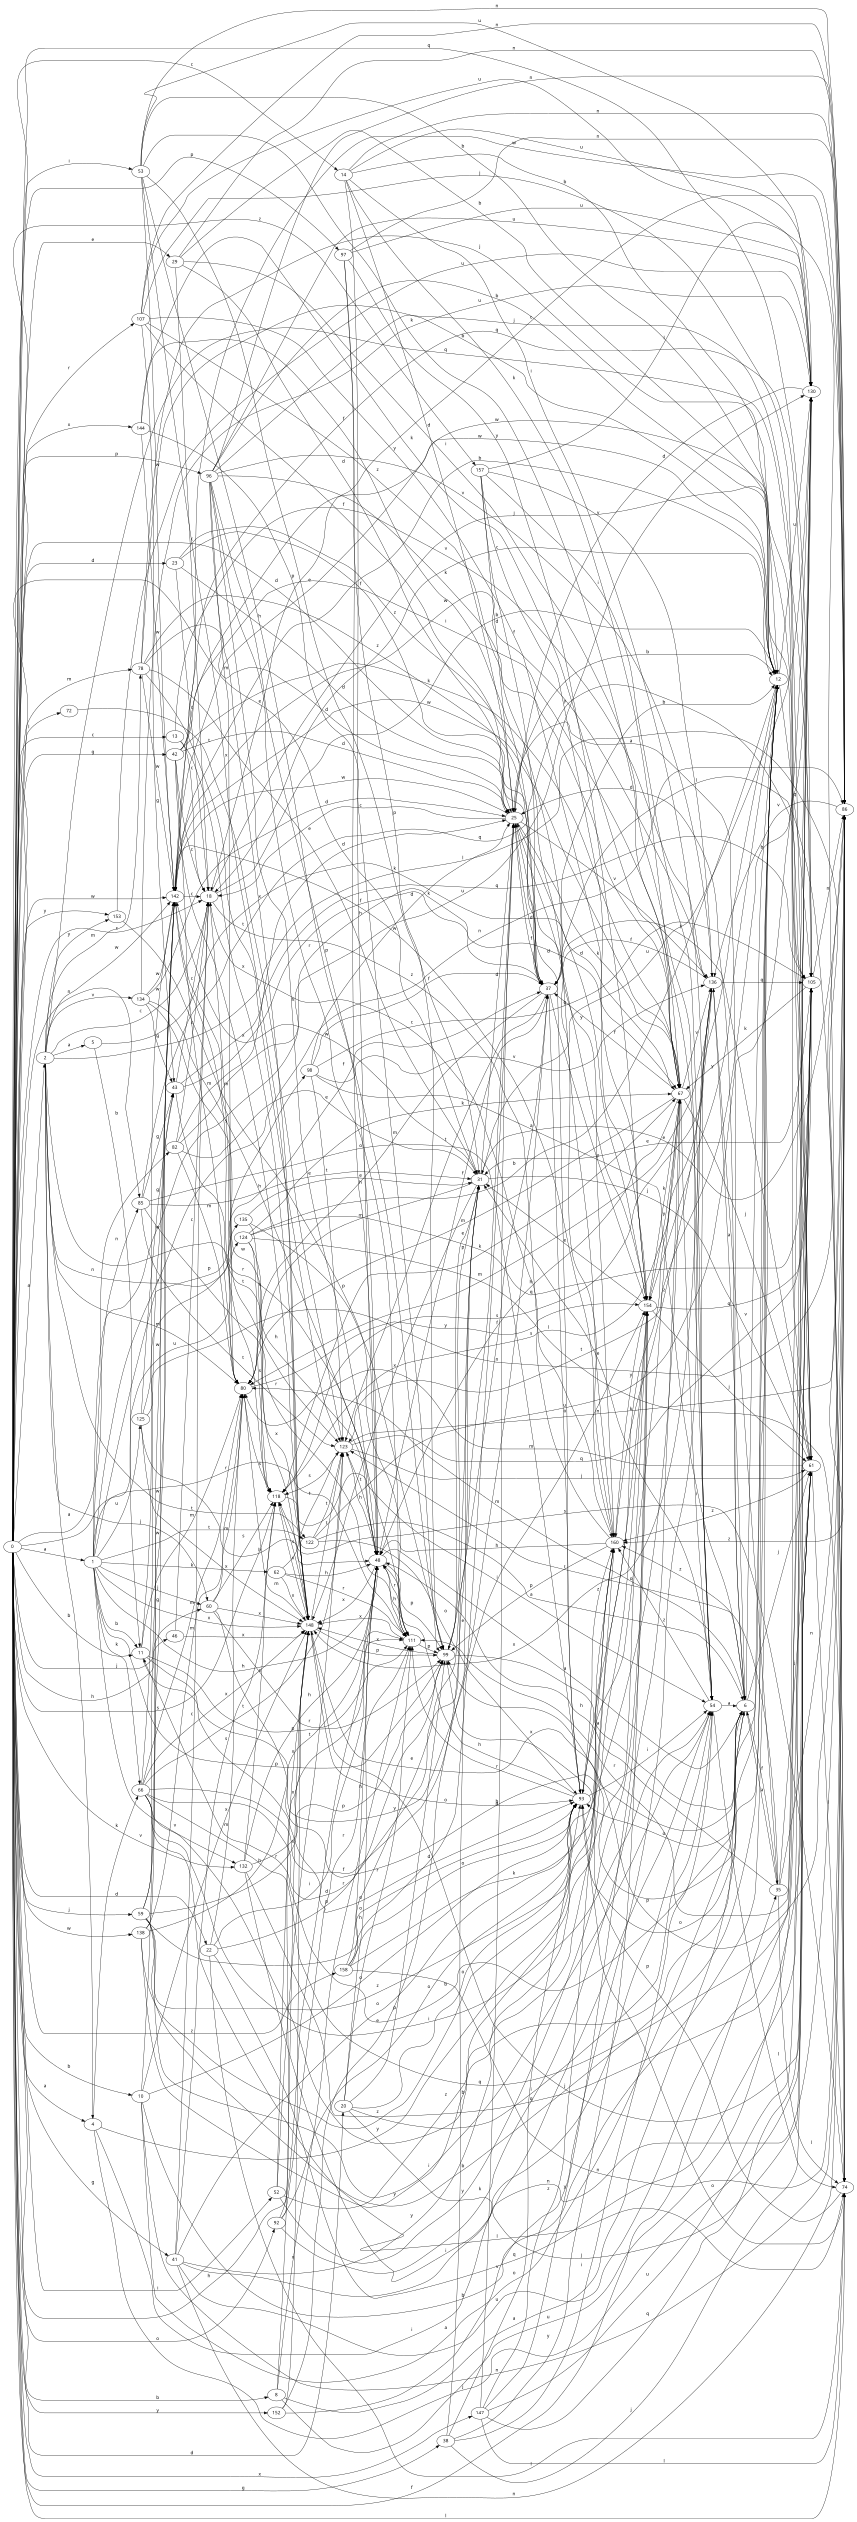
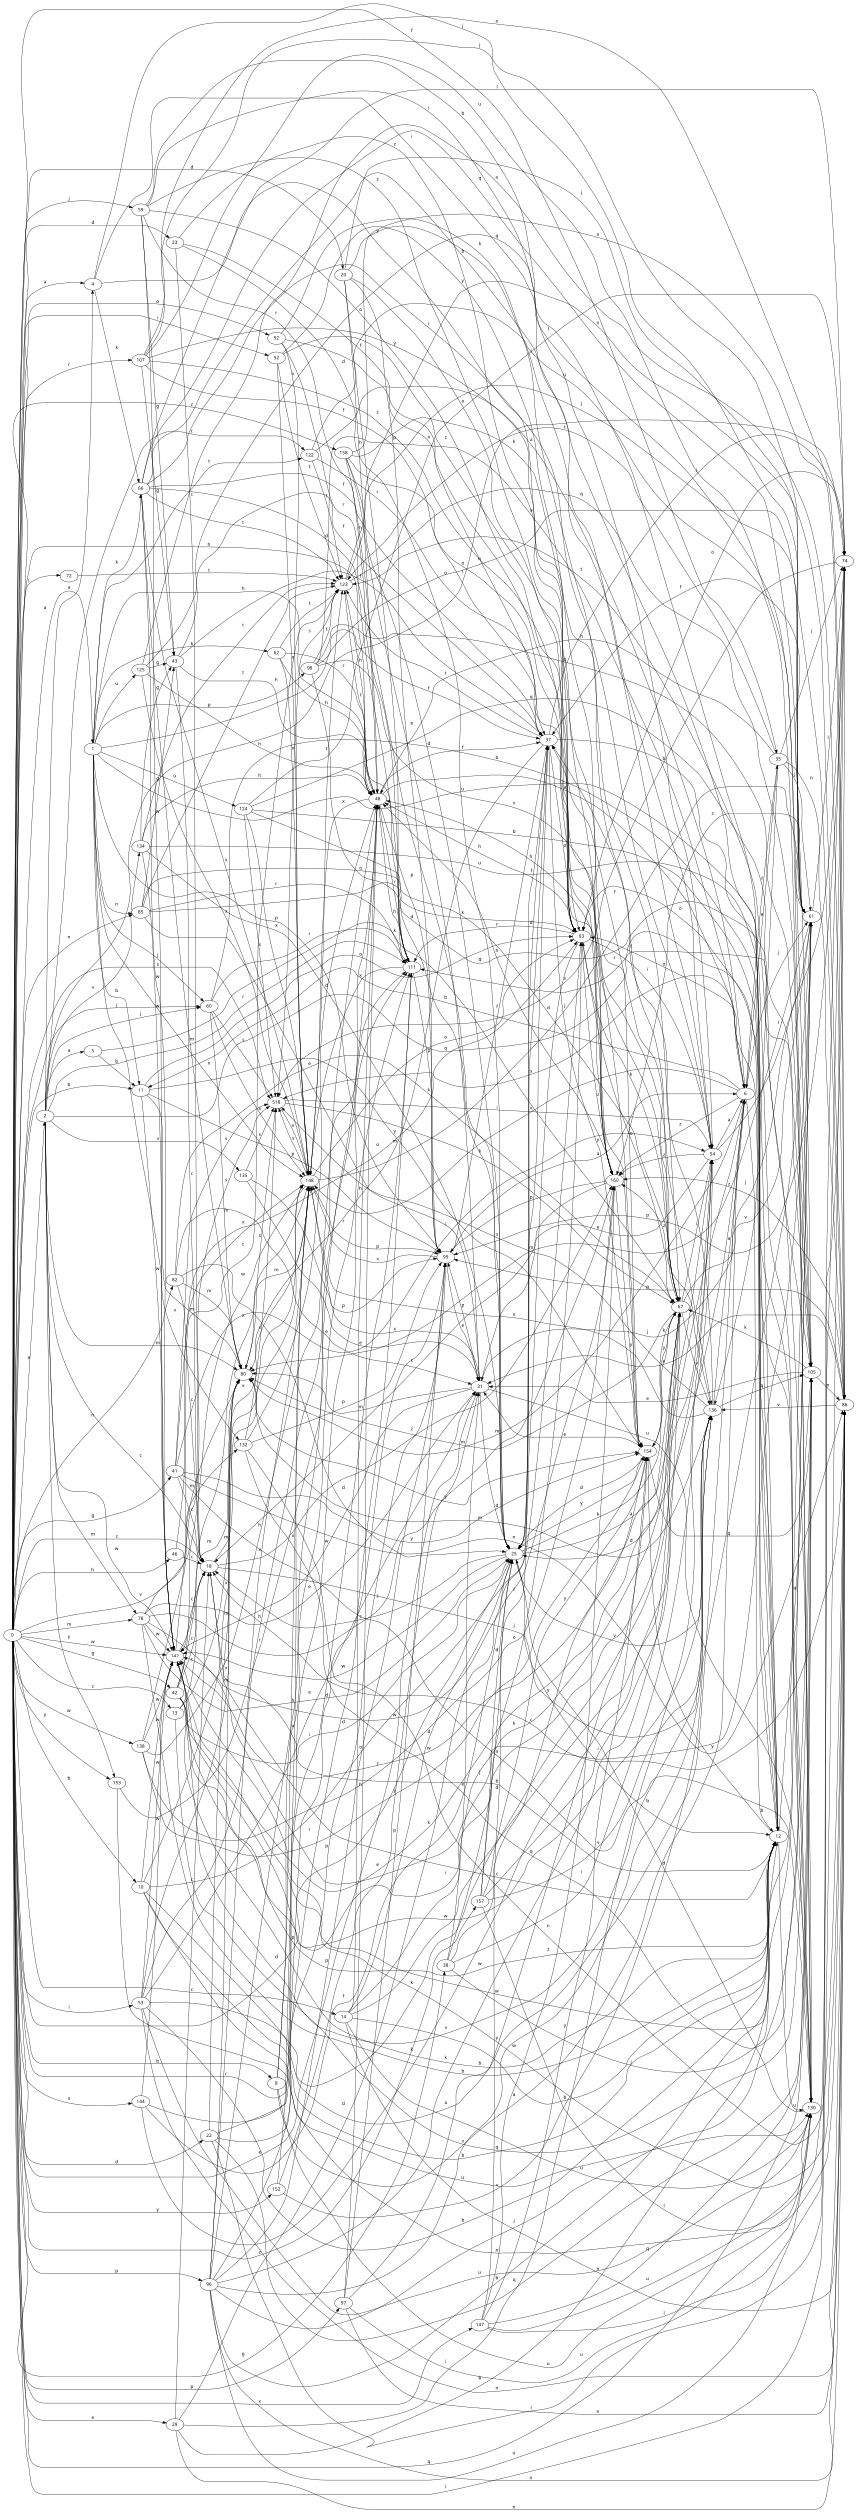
  strict digraph {
    fontname="Noto Sans"
    rankdir=LR
    node [fontname="Noto Sans"]
    edge [fontname="Noto Sans"]
    0
    1
    2
    4
    8
    10
    11
    14
    n9 [label=13]
    18
    20
    22
    23
    25
    29
    31
    35
    38
    41
    42
    46
    48
    52
    53
    59
    60
    72
    74
    78
    82
    85
    92
    96
    97
    105
    107
    111
-   118
+   118 [label=518]
    132
    138
    142
    144
    147
    152
    153
    157
    158
    62
    66
    86
    98
    99
    122
    124
    125
    130
    148
    5
    80
    134
    135
    54
    61
    154
    6
    12
    93
    67
    136
    160
    37
    123
    43
    0 -> 1 [label=a]
    0 -> 2 [label=a]
    0 -> 4 [label=a]
    0 -> 8 [label=b]
    0 -> 10 [label=b]
    0 -> 11 [label=b]
    0 -> 14 [label=c]
    0 -> n9 [label=c]
    0 -> 18 [label=c]
    0 -> 20 [label=d]
    0 -> 22 [label=d]
    0 -> 23 [label=d]
    0 -> 25 [label=d]
    0 -> 29 [label=e]
    0 -> 31 [label=e]
    0 -> 35 [label=f]
    0 -> 38 [label=g]
    0 -> 41 [label=g]
    0 -> 42 [label=g]
    0 -> 46 [label=h]
    0 -> 48 [label=h]
    0 -> 52 [label=i]
    0 -> 53 [label=i]
    0 -> 59 [label=j]
    0 -> 60 [label=j]
    0 -> 72 [label=l]
    0 -> 74 [label=l]
    0 -> 78 [label=m]
    0 -> 82 [label=n]
    0 -> 85 [label=n]
    0 -> 92 [label=o]
    0 -> 96 [label=p]
    0 -> 97 [label=p]
    0 -> 105 [label=q]
    0 -> 107 [label=r]
    0 -> 111 [label=r]
    0 -> 118 [label=s]
    0 -> 132 [label=v]
    0 -> 138 [label=w]
    0 -> 142 [label=w]
    0 -> 144 [label=x]
    0 -> 147 [label=x]
    0 -> 152 [label=y]
    0 -> 153 [label=y]
    0 -> 157 [label=z]
    0 -> 158 [label=z]
    1 -> 11 [label=b]
    1 -> 48 [label=h]
    1 -> 60 [label=j]
    1 -> 85 [label=n]
    1 -> 132 [label=v]
    1 -> 62 [label=k]
    1 -> 66 [label=k]
    1 -> 86 [label=n]
    1 -> 98 [label=p]
    1 -> 99 [label=p]
    1 -> 122 [label=t]
    1 -> 124 [label=u]
    1 -> 125 [label=u]
    1 -> 130 [label=u]
    1 -> 148 [label=x]
    2 -> 4 [label=a]
    2 -> 18 [label=c]
    2 -> 60 [label=j]
    2 -> 74 [label=l]
    2 -> 78 [label=m]
    2 -> 105 [label=q]
    2 -> 111 [label=r]
    2 -> 142 [label=w]
    2 -> 153 [label=y]
    2 -> 122 [label=t]
    2 -> 5 [label=a]
    2 -> 80 [label=m]
    2 -> 134 [label=v]
    2 -> 135 [label=v]
    4 -> 66 [label=k]
    4 -> 54 [label=i]
    4 -> 61 [label=j]
    4 -> 154 [label=y]
    8 -> 111 [label=r]
    8 -> 130 [label=u]
    8 -> 148 [label=x]
    8 -> 6 [label=a]
    10 -> 142 [label=w]
    10 -> 86 [label=n]
    10 -> 148 [label=x]
    10 -> 6 [label=a]
    10 -> 12 [label=b]
    10 -> 93 [label=o]
    11 -> 142 [label=w]
    11 -> 99 [label=p]
    11 -> 80 [label=m]
    11 -> 154 [label=y]
    11 -> 93 [label=o]
    14 -> 25 [label=d]
    14 -> 48 [label=h]
    14 -> 86 [label=n]
    14 -> 130 [label=u]
    14 -> 54 [label=i]
    14 -> 12 [label=b]
    14 -> 67 [label=k]
    n9 -> 18 [label=c]
    n9 -> 148 [label=x]
    n9 -> 136 [label=v]
    18 -> 80 [label=m]
    18 -> 61 [label=j]
    18 -> 12 [label=b]
    18 -> 160 [label=z]
    20 -> 48 [label=h]
    20 -> 111 [label=r]
    20 -> 99 [label=p]
    20 -> 54 [label=i]
    20 -> 61 [label=j]
    20 -> 93 [label=o]
    22 -> 74 [label=l]
    22 -> 105 [label=q]
    22 -> 111 [label=i]
    22 -> 99 [label=p]
    22 -> 80 [label=m]
    23 -> 18 [label=c]
    23 -> 25 [label=d]
    23 -> 160 [label=z]
    23 -> 37 [label=f]
    25 -> 18 [label=c]
    25 -> 142 [label=w]
    25 -> 154 [label=y]
    25 -> 6 [label=a]
    25 -> 12 [label=b]
    25 -> 67 [label=k]
    25 -> 136 [label=v]
    25 -> 37 [label=f]
    29 -> 18 [label=c]
    29 -> 25 [label=d]
    29 -> 86 [label=n]
    29 -> 54 [label=i]
    29 -> 12 [label=b]
    31 -> 25 [label=d]
    31 -> 142 [label=w]
    31 -> 99 [label=p]
    31 -> 130 [label=u]
    31 -> 148 [label=x]
    31 -> 80 [label=m]
    31 -> 61 [label=j]
    35 -> 48 [label=h]
    35 -> 74 [label=l]
    35 -> 86 [label=n]
    35 -> 61 [label=j]
    35 -> 6 [label=a]
    35 -> 136 [label=v]
    35 -> 123 [label=t]
    38 -> 31 [label=e]
    38 -> 54 [label=i]
    38 -> 61 [label=j]
    38 -> 154 [label=y]
    38 -> 93 [label=o]
    41 -> 18 [label=c]
    41 -> 118 [label=s]
    41 -> 86 [label=n]
    41 -> 130 [label=u]
    41 -> 54 [label=i]
    41 -> 154 [label=y]
    41 -> 93 [label=o]
    42 -> 18 [label=c]
    42 -> 25 [label=d]
    42 -> 105 [label=q]
    42 -> 148 [label=x]
    42 -> 80 [label=m]
    42 -> 54 [label=i]
    42 -> 67 [label=k]
    46 -> 18 [label=c]
    46 -> 148 [label=x]
    48 -> 111 [label=r]
    48 -> 99 [label=p]
    48 -> 148 [label=x]
    48 -> 6 [label=a]
    48 -> 37 [label=f]
    48 -> 123 [label=t]
    52 -> 148 [label=x]
    52 -> 154 [label=y]
    52 -> 160 [label=z]
    52 -> 123 [label=t]
    53 -> 31 [label=e]
    53 -> 48 [label=h]
    53 -> 142 [label=w]
    53 -> 86 [label=n]
    53 -> 130 [label=u]
    53 -> 148 [label=x]
    53 -> 12 [label=b]
    53 -> 67 [label=k]
    59 -> 111 [label=r]
    59 -> 142 [label=w]
    59 -> 54 [label=i]
    59 -> 12 [label=b]
    59 -> 93 [label=o]
    59 -> 160 [label=z]
    59 -> 43 [label=g]
    60 -> 111 [label=r]
    60 -> 118 [label=s]
    60 -> 148 [label=x]
    60 -> 80 [label=m]
    60 -> 12 [label=b]
    72 -> 123 [label=t]
    74 -> 118 [label=s]
    74 -> 99 [label=p]
    74 -> 93 [label=o]
    78 -> 25 [label=d]
    78 -> 31 [label=e]
    78 -> 142 [label=w]
    78 -> 61 [label=j]
    78 -> 12 [label=b]
    78 -> 160 [label=z]
    78 -> 123 [label=t]
    82 -> 18 [label=c]
    82 -> 25 [label=d]
    82 -> 31 [label=e]
    82 -> 80 [label=m]
    82 -> 67 [label=k]
    85 -> 31 [label=e]
    85 -> 105 [label=q]
    85 -> 111 [label=r]
    85 -> 93 [label=o]
    85 -> 123 [label=t]
    85 -> 43 [label=g]
    92 -> 111 [label=r]
    92 -> 148 [label=x]
    92 -> 93 [label=o]
    92 -> 67 [label=k]
    96 -> 48 [label=h]
    96 -> 111 [label=r]
    96 -> 86 [label=n]
    96 -> 99 [label=p]
    96 -> 130 [label=u]
    96 -> 148 [label=x]
    96 -> 80 [label=m]
    96 -> 61 [label=j]
    96 -> 12 [label=b]
    96 -> 67 [label=k]
    96 -> 136 [label=v]
    97 -> 48 [label=h]
    97 -> 86 [label=n]
    97 -> 99 [label=p]
    97 -> 130 [label=u]
    97 -> 154 [label=y]
    105 -> 31 [label=e]
    105 -> 86 [label=n]
    105 -> 67 [label=k]
    107 -> 86 [label=n]
    107 -> 130 [label=u]
    107 -> 61 [label=j]
    107 -> 154 [label=y]
    107 -> 160 [label=z]
    107 -> 37 [label=f]
    107 -> 43 [label=g]
    111 -> 48 [label=h]
    111 -> 99 [label=p]
    111 -> 148 [label=x]
    118 -> 148 [label=x]
    118 -> 54 [label=i]
    118 -> 67 [label=k]
    132 -> 48 [label=h]
    132 -> 105 [label=q]
    132 -> 118 [label=s]
    132 -> 86 [label=n]
    132 -> 99 [label=p]
    138 -> 48 [label=h]
    138 -> 142 [label=w]
    138 -> 80 [label=m]
    138 -> 154 [label=y]
    138 -> 160 [label=z]
    142 -> 18 [label=c]
    142 -> 118 [label=s]
    142 -> 12 [label=b]
    144 -> 142 [label=w]
    144 -> 99 [label=p]
    144 -> 67 [label=k]
    144 -> 37 [label=f]
    147 -> 25 [label=d]
    147 -> 74 [label=l]
    147 -> 105 [label=q]
    147 -> 130 [label=u]
    147 -> 154 [label=y]
    147 -> 160 [label=z]
    152 -> 31 [label=e]
    152 -> 148 [label=x]
    152 -> 136 [label=v]
    153 -> 111 [label=r]
    153 -> 130 [label=u]
    157 -> 25 [label=d]
    157 -> 74 [label=l]
    157 -> 54 [label=i]
    157 -> 154 [label=y]
    157 -> 136 [label=v]
    157 -> 37 [label=f]
    158 -> 25 [label=d]
    158 -> 31 [label=e]
    158 -> 48 [label=h]
    158 -> 86 [label=n]
    158 -> 93 [label=o]
    158 -> 67 [label=k]
    62 -> 48 [label=h]
    62 -> 111 [label=r]
    62 -> 148 [label=x]
    62 -> 123 [label=t]
    66 -> 25 [label=d]
    66 -> 74 [label=l]
    66 -> 105 [label=q]
    66 -> 142 [label=w]
    66 -> 148 [label=x]
    66 -> 80 [label=m]
    66 -> 54 [label=i]
    66 -> 12 [label=b]
    66 -> 37 [label=f]
    66 -> 123 [label=t]
    86 -> 18 [label=c]
    86 -> 31 [label=e]
    86 -> 142 [label=w]
    86 -> 99 [label=p]
    86 -> 136 [label=v]
    86 -> 160 [label=z]
    98 -> 25 [label=d]
    98 -> 105 [label=q]
    98 -> 6 [label=a]
    98 -> 136 [label=v]
    98 -> 37 [label=f]
    98 -> 123 [label=t]
    99 -> 31 [label=e]
    99 -> 148 [label=x]
    99 -> 6 [label=a]
    99 -> 37 [label=f]
    122 -> 130 [label=u]
    122 -> 6 [label=a]
    122 -> 93 [label=o]
    122 -> 123 [label=t]
    124 -> 74 [label=l]
    124 -> 105 [label=q]
    124 -> 118 [label=s]
    124 -> 148 [label=x]
    124 -> 12 [label=b]
    124 -> 67 [label=k]
    125 -> 48 [label=h]
    125 -> 86 [label=n]
    125 -> 148 [label=x]
    125 -> 37 [label=f]
    125 -> 43 [label=g]
    130 -> 25 [label=d]
    130 -> 111 [label=r]
    130 -> 123 [label=t]
    148 -> 118 [label=s]
    148 -> 142 [label=w]
    148 -> 99 [label=p]
    148 -> 80 [label=m]
    148 -> 61 [label=j]
    148 -> 93 [label=o]
    148 -> 123 [label=t]
    5 -> 11 [label=b]
    5 -> 67 [label=k]
    80 -> 118 [label=s]
    80 -> 154 [label=y]
    134 -> 25 [label=d]
    134 -> 48 [label=h]
    134 -> 142 [label=w]
    134 -> 130 [label=u]
    134 -> 123 [label=t]
    134 -> 43 [label=g]
    135 -> 31 [label=e]
    135 -> 118 [label=s]
    135 -> 99 [label=p]
    54 -> 31 [label=e]
    54 -> 74 [label=l]
    54 -> 6 [label=a]
    54 -> 160 [label=z]
    61 -> 74 [label=l]
    61 -> 142 [label=w]
    61 -> 80 [label=m]
    61 -> 160 [label=z]
    61 -> 37 [label=f]
    154 -> 25 [label=d]
    154 -> 31 [label=e]
    154 -> 105 [label=q]
-   154 -> 61 [label=j]
    154 -> 67 [label=k]
    6 -> 11 [label=b]
    6 -> 25 [label=d]
    6 -> 35 [label=f]
    6 -> 148 [label=x]
    6 -> 80 [label=m]
    6 -> 61 [label=j]
    6 -> 12 [label=b]
    6 -> 93 [label=o]
    6 -> 160 [label=z]
    12 -> 18 [label=c]
    12 -> 105 [label=q]
    12 -> 118 [label=s]
    12 -> 142 [label=w]
    12 -> 130 [label=u]
    12 -> 154 [label=y]
    12 -> 93 [label=o]
    93 -> 25 [label=d]
    93 -> 48 [label=h]
    93 -> 111 [label=r]
    93 -> 54 [label=i]
    93 -> 67 [label=k]
    93 -> 160 [label=z]
    67 -> 48 [label=h]
    67 -> 142 [label=w]
    67 -> 80 [label=m]
    67 -> 54 [label=i]
    67 -> 61 [label=j]
    67 -> 154 [label=y]
    67 -> 93 [label=o]
    67 -> 136 [label=v]
    67 -> 37 [label=f]
    136 -> 105 [label=q]
    136 -> 118 [label=s]
    136 -> 142 [label=w]
    136 -> 148 [label=x]
    136 -> 80 [label=m]
    136 -> 6 [label=a]
    136 -> 160 [label=z]
    136 -> 37 [label=f]
    160 -> 18 [label=c]
    160 -> 48 [label=h]
    160 -> 142 [label=w]
    160 -> 99 [label=p]
    160 -> 154 [label=y]
    37 -> 25 [label=d]
    37 -> 74 [label=l]
    37 -> 80 [label=m]
    37 -> 154 [label=y]
    37 -> 12 [label=b]
    37 -> 93 [label=o]
    37 -> 123 [label=t]
    123 -> 48 [label=h]
    123 -> 105 [label=q]
    123 -> 118 [label=s]
    123 -> 86 [label=n]
    123 -> 61 [label=j]
    43 -> 18 [label=c]
    43 -> 48 [label=h]
    43 -> 105 [label=q]
    43 -> 37 [label=f]
  }
